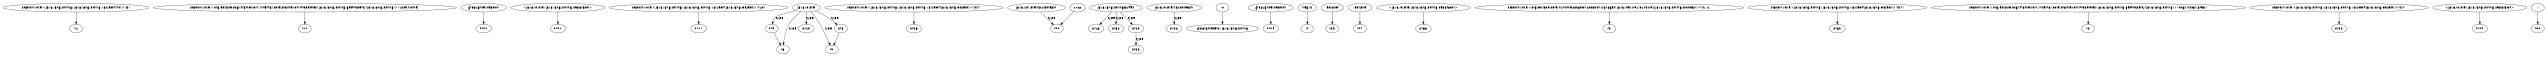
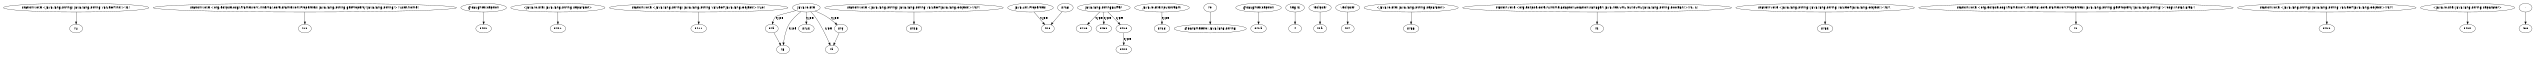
  digraph {
    fontname="DejaVu Sans"
    node [fontname="DejaVu Sans"]
    edge [fontname="DejaVu Sans"]
    n1 [label="staticinvoke <java.lang.String: java.lang.String valueOf(int)>(i2)"]
    n2 [label=r4]
    n3 [label="staticinvoke <org.eclipse.osgi.framework.internal.core.FrameworkProperties: java.lang.String getProperty(java.lang.String)>('user.home')"]
    n4 [label=r41]
    n5 [label="@caughtexception"]
    n6 [label="$r21"]
    n7 [label="<java.io.File: java.lang.String separator>"]
    n8 [label="$r24"]
    n9 [label="staticinvoke <java.lang.String: java.lang.String valueOf(java.lang.Object)>(r40)"]
    n10 [label="$r44"]
    n11 [label="$r9"]
    n12 [label=r5]
    n13 [label="staticinvoke <java.lang.String: java.lang.String valueOf(java.lang.Object)>(r27)"]
    n14 [label="$r23"]
-   n15 [label="java.util.FileInputStream"]
+   n15 [label="java.util.Properties"]
    n16 [label=r28]
    n17 [label="$r15"]
    n18 [label="java.lang.StringBuffer"]
    n19 [label="$r43"]
    n20 [label="$r31"]
    n21 [label="$r10"]
    n22 [label="$r22"]
    n23 [label="java.io.FileInputStream"]
    n24 [label="$r16"]
    n25 [label="@parameter0: java.lang.String"]
    n26 [label=r0]
    n27 [label="@caughtexception"]
    n28 [label="$r19"]
    n29 [label="neg i2"]
    n30 [label=i7]
    n31 [label="'eclipse'"]
    n32 [label=r29]
    n33 [label="java.io.File"]
    n34 [label="$r42"]
-   n35 [label=r3]
+   n35 [label=r9]
    n36 [label="$r6"]
    n37 [label="'.eclipse'"]
    n38 [label=r27]
    n39 [label="<java.io.File: java.lang.String separator>"]
    n40 [label="$r33"]
    n41 [label="staticinvoke <org.eclipse.core.runtime.adaptor.LocationManager: java.net.URL buildURL(java.lang.String,boolean)>(r1, 1)"]
    n42 [label=r2]
    n43 [label="staticinvoke <java.lang.String: java.lang.String valueOf(java.lang.Object)>(r27)"]
    n44 [label="$r32"]
    n45 [label="staticinvoke <org.eclipse.osgi.framework.internal.core.FrameworkProperties: java.lang.String getProperty(java.lang.String)>('osgi.install.area')"]
    n46 [label=r1]
    n47 [label="staticinvoke <java.lang.String: java.lang.String valueOf(java.lang.Object)>(r27)"]
    n48 [label="$r11"]
    n49 [label="<java.io.File: java.lang.String separator>"]
    n50 [label="$r12"]
    n51 [label="''"]
    n52 [label=r30]
    n1 -> n2
    n3 -> n4
    n5 -> n6
    n7 -> n8
    n9 -> n10
    n11 -> n12
    n13 -> n14
    n15 -> n16 [label=type]
    n17 -> n16
    n18 -> n19 [label=type]
    n18 -> n20 [label=type]
    n18 -> n21 [label=type]
    n21 -> n22 [label=type]
    n23 -> n24 [label=type]
    n26 -> n25
    n27 -> n28
    n29 -> n30
    n31 -> n32
    n33 -> n11 [label=type]
    n33 -> n12 [label=type]
    n33 -> n34 [label=type]
    n33 -> n35 [label=type]
    n33 -> n36 [label=type]
    n36 -> n35
    n37 -> n38
    n39 -> n40
    n41 -> n42
    n43 -> n44
    n45 -> n46
    n47 -> n48
    n49 -> n50
    n51 -> n52
  }
